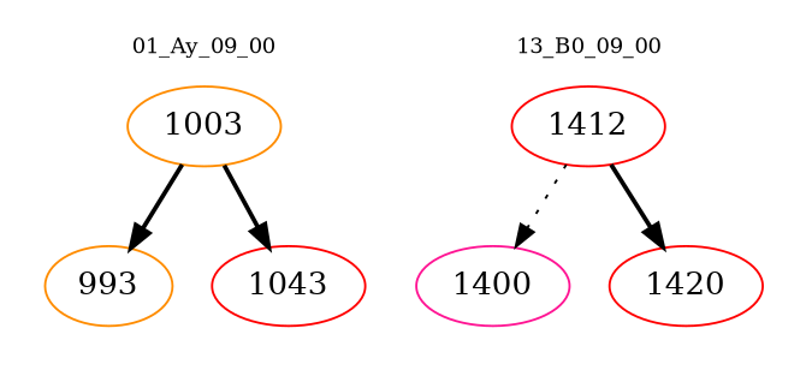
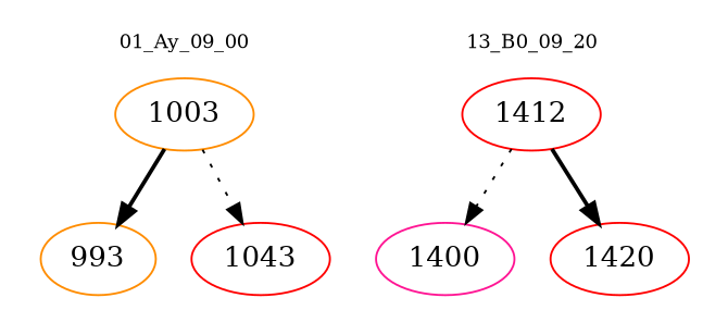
  digraph {
    node [color=red]
    edge [color=black style=bold]
    n1 [color=darkorange label=1003]
    n2 [color=darkorange label=993]
    n3 [label=1043]
    n4 [label=1412]
    n5 [color=deeppink label=1400]
    n6 [label=1420]
    subgraph cluster_1 {
      color=white
      fontsize=10
      label="01_Ay_09_00"
      n1
      n2
      n3
    }
    subgraph cluster_2 {
      color=white
      fontsize=10
-     label="13_B0_09_00"
+     label="13_B0_09_20"
      n4
      n5
      n6
    }
    n1 -> n2
-   n1 -> n3
+   n1 -> n3 [style=dotted]
    n4 -> n5 [style=dotted]
    n4 -> n6
  }
